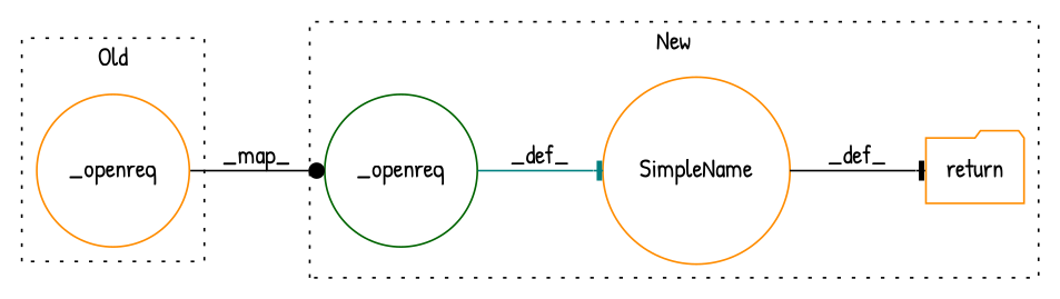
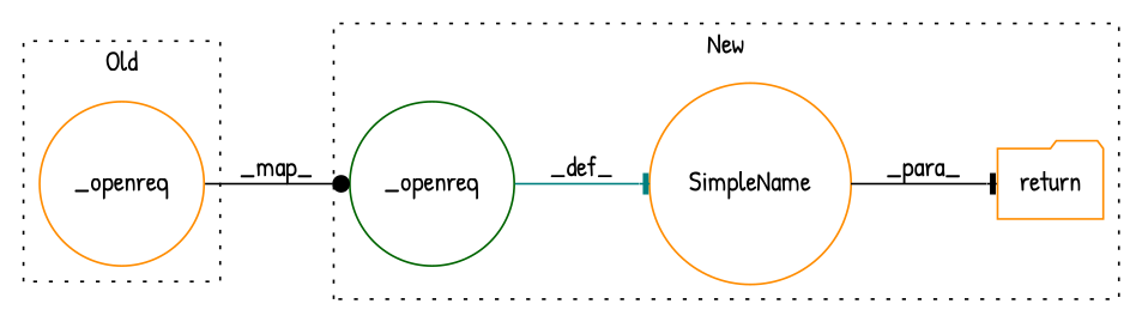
  digraph {
    rankdir=LR
    fontname="Patrick Hand"
    node [a=32 l="9,1" shape=circle color=darkorange fontname="Patrick Hand"]
    edge [color=black arrowhead=tee fontname="Patrick Hand"]
    n1 [label=_openreq s="936,963" color=darkgreen]
    n2 [a=42 label=SimpleName l=""]
    n3 [a=41 l=7 label=return s=929 shape=folder]
    n4 [label=_openreq s="866,893"]
    subgraph cluster_1 {
      label=New
      style=dotted
      n1
      n2
      n3
    }
    subgraph cluster_2 {
      label=Old
      style=dotted
      n4
    }
    n1 -> n2 [label=_def_ color=teal]
-   n2 -> n3 [label=_def_]
+   n2 -> n3 [label=_para_]
    n4 -> n1 [label=_map_ arrowhead=dot]
  }
